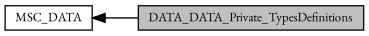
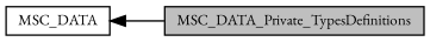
  digraph {
    rankdir=LR
    fontname="EB Garamond"
    node [color=black fontname="EB Garamond" fontsize=10 shape=record style=filled]
    n1 [fillcolor=white height=0.2 label=MSC_DATA width=0.4]
-   n2 [fillcolor=grey75 fontcolor=black height=0.2 label=DATA_DATA_Private_TypesDefinitions width=0.4]
+   n2 [fillcolor=grey75 fontcolor=black height=0.2 label=MSC_DATA_Private_TypesDefinitions width=0.4]
    n1 -> n2 [dir=back fontname="EB Garamond" fontsize=10 labelfontname=Helvetica labelfontsize=10 shape=plaintext style=solid]
  }
